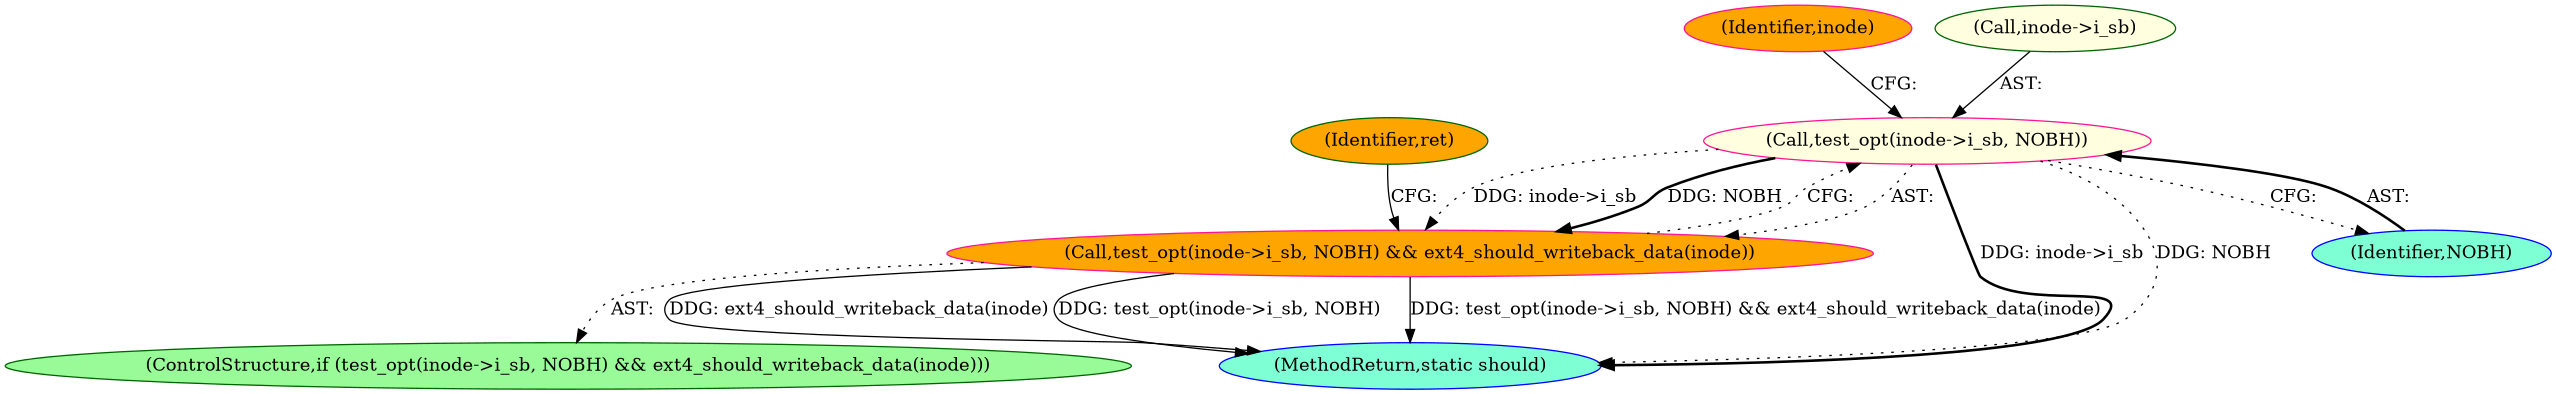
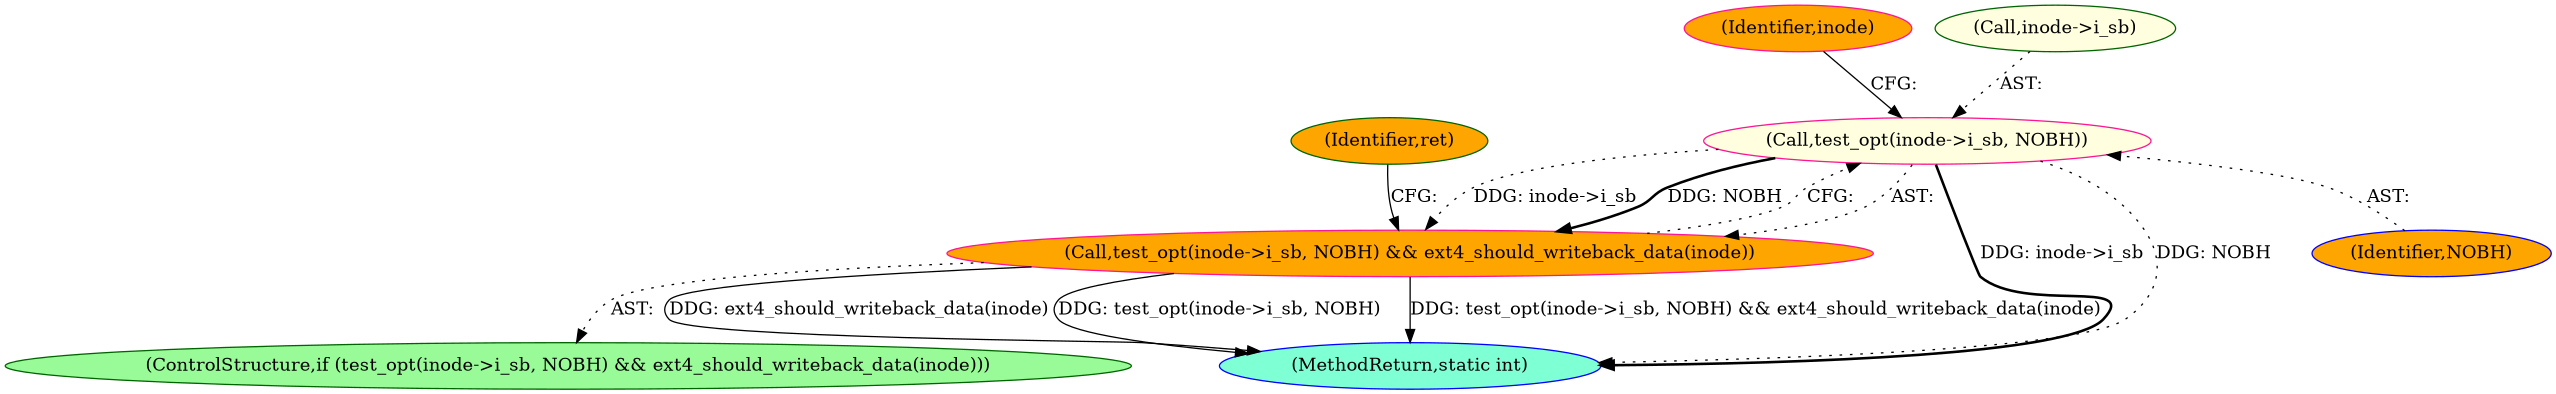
  digraph {
    node [color=deeppink fillcolor=orange style=filled]
    edge [style=dotted]
    n1 [fillcolor=lightyellow label="(Call,test_opt(inode->i_sb, NOBH))"]
    n2 [label="(Call,test_opt(inode->i_sb, NOBH) && ext4_should_writeback_data(inode))"]
-   n3 [color=blue fillcolor=aquamarine label="(MethodReturn,static should)"]
-   n4 [color=blue fillcolor=aquamarine label="(Identifier,NOBH)"]
+   n3 [color=blue fillcolor=aquamarine label="(MethodReturn,static int)"]
+   n4 [color=blue label="(Identifier,NOBH)"]
    n5 [color=darkgreen fillcolor=palegreen label="(ControlStructure,if (test_opt(inode->i_sb, NOBH) && ext4_should_writeback_data(inode)))"]
    n6 [color=darkgreen label="(Identifier,ret)"]
    n7 [label="(Identifier,inode)"]
    n8 [color=darkgreen fillcolor=lightyellow label="(Call,inode->i_sb)"]
    n1 -> n2 [label="AST: "]
    n1 -> n2 [label="DDG: inode->i_sb"]
    n1 -> n2 [label="DDG: NOBH" style=bold]
    n1 -> n3 [label="DDG: inode->i_sb" style=bold]
    n1 -> n3 [label="DDG: NOBH"]
-   n1 -> n4 [label="CFG: "]
    n2 -> n1 [label="CFG: "]
    n2 -> n3 [label="DDG: test_opt(inode->i_sb, NOBH)" style=solid]
    n2 -> n3 [label="DDG: test_opt(inode->i_sb, NOBH) && ext4_should_writeback_data(inode)" style=solid]
    n2 -> n3 [label="DDG: ext4_should_writeback_data(inode)" style=solid]
    n2 -> n5 [label="AST: "]
-   n4 -> n1 [label="AST: " style=bold]
+   n4 -> n1 [label="AST: "]
    n6 -> n2 [label="CFG: " style=solid]
    n7 -> n1 [label="CFG: " style=solid]
-   n8 -> n1 [label="AST: " style=solid]
+   n8 -> n1 [label="AST: "]
  }
